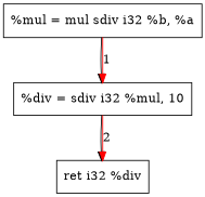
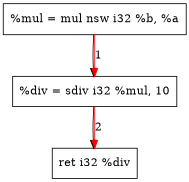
  digraph {
    node [shape=record]
-   n1 [label="%mul = mul sdiv i32 %b, %a"]
+   n1 [label="  %mul = mul nsw i32 %b, %a"]
    n2 [label="  %div = sdiv i32 %mul, 10"]
    n3 [label="  ret i32 %div"]
    n1 -> n2
    n1 -> n2 [color=red label=1]
    n2 -> n3
    n2 -> n3 [color=red label=2]
  }
